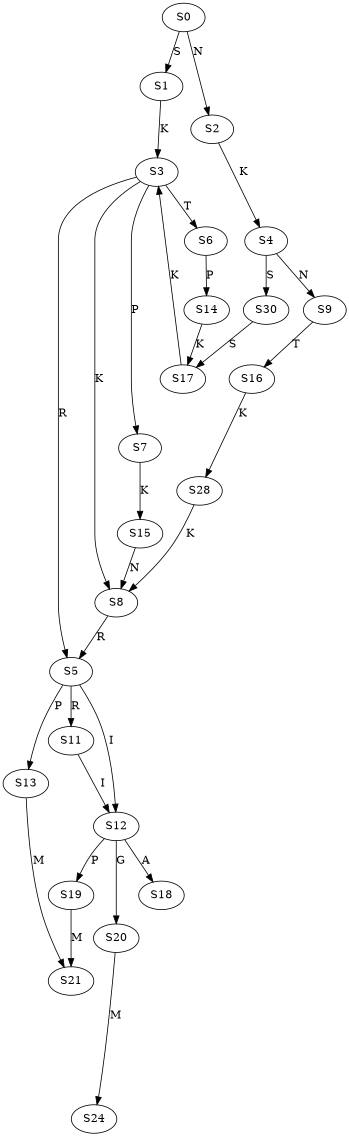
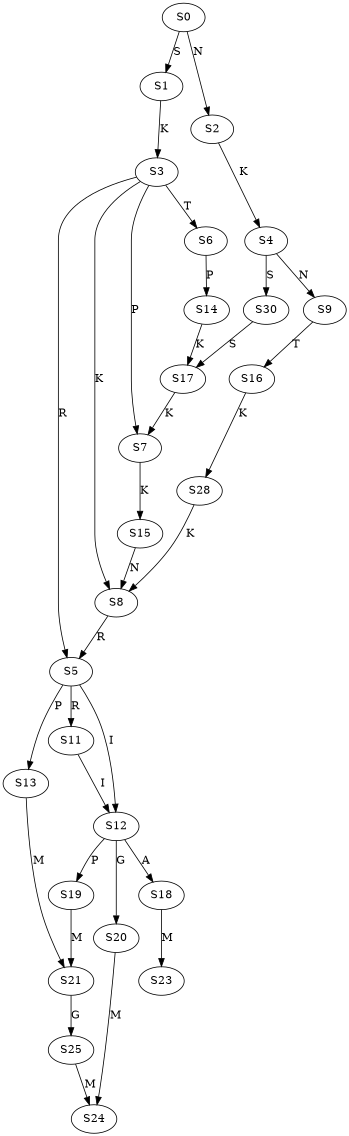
  strict digraph {
    S0
    S1
    S2
    S3
    S4
    S5
    S6
    S7
    S8
    S9
    n11 [label=S30]
    S11
    S12
    S13
    S14
    S15
    S16
    S17
    S18
    S19
    S20
    S21
    n23 [label=S28]
+   S23
    S24
+   S25
    S0 -> S1 [label=S]
    S0 -> S2 [label=N]
    S1 -> S3 [label=K]
    S2 -> S4 [label=K]
    S3 -> S5 [label=R]
    S3 -> S6 [label=T]
    S3 -> S7 [label=P]
    S3 -> S8 [label=K]
    S4 -> S9 [label=N]
    S4 -> n11 [label=S]
    S5 -> S11 [label=R]
    S5 -> S12 [label=I]
    S5 -> S13 [label=P]
    S6 -> S14 [label=P]
    S7 -> S15 [label=K]
    S8 -> S5 [label=R]
    S9 -> S16 [label=T]
    n11 -> S17 [label=S]
    S11 -> S12 [label=I]
    S12 -> S18 [label=A]
    S12 -> S19 [label=P]
    S12 -> S20 [label=G]
    S13 -> S21 [label=M]
    S14 -> S17 [label=K]
    S15 -> S8 [label=N]
    S16 -> n23 [label=K]
-   S17 -> S3 [label=K]
+   S17 -> S7 [label=K]
+   S18 -> S23 [label=M]
    S19 -> S21 [label=M]
    S20 -> S24 [label=M]
+   S21 -> S25 [label=G]
    n23 -> S8 [label=K]
+   S25 -> S24 [label=M]
  }
